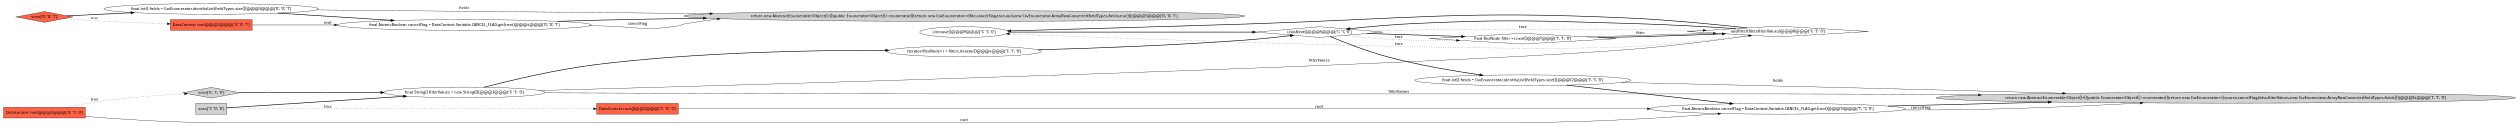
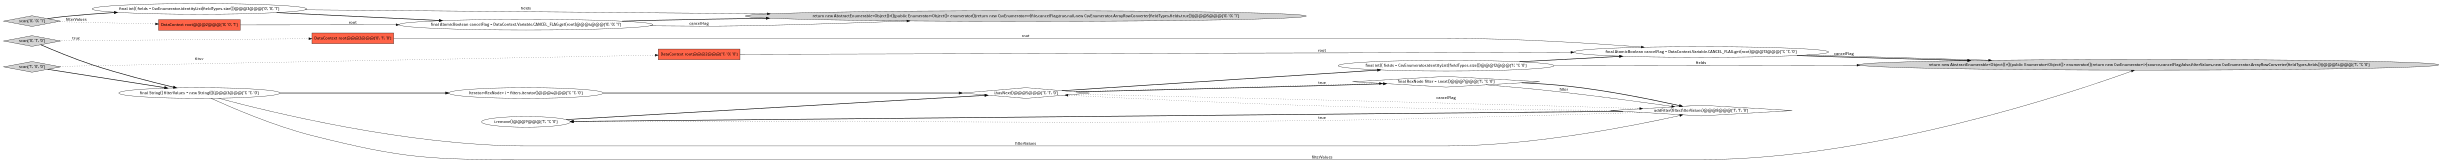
  digraph {
    fontname="Fira Sans"
    rankdir=LR
    node [fillcolor=white fontname="Fira Sans" shape=ellipse style=filled]
    edge [fontname="Fira Sans" style=bold]
    n1 [label="i.remove()@@@9@@@['1', '1', '0']"]
    n2 [label="i.hasNext()@@@5@@@['1', '1', '0']" shape=diamond]
    n3 [label="addFilter(filter,filterValues)@@@8@@@['1', '1', '0']" shape=diamond]
    n4 [label="final RexNode filter = i.next()@@@7@@@['1', '1', '0']" shape=diamond]
    n5 [label="final int(( fields = CsvEnumerator.identityList(fieldTypes.size())@@@12@@@['1', '1', '0']"]
    n6 [fillcolor=tomato label="DataContext root@@@2@@@['0', '1', '0']" shape=box]
    n7 [label="final AtomicBoolean cancelFlag = DataContext.Variable.CANCEL_FLAG.get(root)@@@13@@@['1', '1', '0']"]
    n8 [fillcolor=lightgray label="return new AbstractEnumerable<Object((>(){public Enumerator<Object((> enumerator(){return new CsvEnumerator<>(source,cancelFlag,false,filterValues,new CsvEnumerator.ArrayRowConverter(fieldTypes,fields))}}@@@14@@@['1', '1', '0']"]
    n9 [fillcolor=lightgray label="return new AbstractEnumerable<Object((>(){public Enumerator<Object((> enumerator(){return new CsvEnumerator<>(file,cancelFlag,true,null,new CsvEnumerator.ArrayRowConverter(fieldTypes,fields,true))}}@@@5@@@['0', '0', '1']"]
-   n10 [fillcolor=tomato label="scan['0', '0', '1']" shape=diamond]
+   n10 [fillcolor=lightgray label="scan['0', '0', '1']" shape=diamond]
    n11 [label="final int(( fields = CsvEnumerator.identityList(fieldTypes.size())@@@3@@@['0', '0', '1']"]
    n12 [fillcolor=tomato label="DataContext root@@@2@@@['0', '0', '1']" shape=box]
    n13 [label="final AtomicBoolean cancelFlag = DataContext.Variable.CANCEL_FLAG.get(root)@@@4@@@['0', '0', '1']"]
    n14 [label="Iterator<RexNode> i = filters.iterator()@@@4@@@['1', '1', '0']"]
    n15 [fillcolor=lightgray label="scan['0', '1', '0']" shape=diamond]
    n16 [label="final String(( filterValues = new String((((@@@3@@@['1', '1', '0']"]
-   n17 [fillcolor=lightgray label="scan['1', '0', '0']" shape=box]
+   n17 [fillcolor=lightgray label="scan['1', '0', '0']" shape=diamond]
    n18 [fillcolor=tomato label="DataContext root@@@2@@@['1', '0', '0']" shape=box]
    n1 -> n2
-   n2 -> n3 [label=true style=dotted]
+   n2 -> n3 [label=cancelFlag style=dotted]
    n2 -> n4 [label=true style=dotted]
    n2 -> n4
    n2 -> n5
    n3 -> n1
    n3 -> n1 [label=true style=dotted]
-   n3 -> n2
+   n3 -> n2 [style=dotted]
    n4 -> n3 [label=filter style=solid]
    n4 -> n3
    n5 -> n7
    n5 -> n8 [label=fields style=solid]
    n6 -> n7 [label=root style=solid]
    n7 -> n8 [label=cancelFlag style=solid]
    n7 -> n8
    n10 -> n11
-   n10 -> n12 [label=true style=dotted]
+   n10 -> n12 [label=filterValues style=dotted]
    n11 -> n9 [label=fields style=solid]
    n11 -> n13
    n12 -> n13 [label=root style=solid]
    n13 -> n9
    n13 -> n9 [label=cancelFlag style=solid]
    n14 -> n2
-   n6 -> n15 [label=true style=dotted]
+   n15 -> n6 [label=true style=dotted]
    n15 -> n16
    n16 -> n3 [label=filterValues style=solid]
    n16 -> n8 [label=filterValues style=solid]
    n16 -> n14
    n17 -> n16
-   n17 -> n18 [label=true style=dotted]
+   n17 -> n18 [label=filter style=dotted]
    n18 -> n7 [label=root style=solid]
  }
